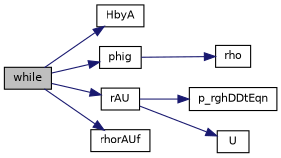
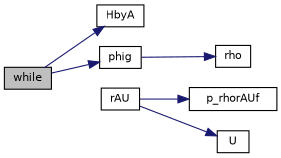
  digraph {
    rankdir=LR
    node [color=black fontname=Helvetica fontsize=10 shape=record]
    edge [color=midnightblue fontname=Helvetica fontsize=10 labelfontname=Helvetica labelfontsize=10 style=solid]
    n1 [fillcolor=grey75 fontcolor=black height=0.2 label=while style=filled width=0.4]
    n2 [height=0.2 label=HbyA width=0.4]
    n3 [height=0.2 label=phig width=0.4]
    n4 [height=0.2 label=rAU width=0.4]
-   n5 [height=0.2 label=rhorAUf width=0.4]
-   n6 [height=0.2 label=p_rghDDtEqn width=0.4]
+   n6 [height=0.2 label=p_rhorAUf width=0.4]
    n7 [height=0.2 label=rho width=0.4]
    n8 [height=0.2 label=U width=0.4]
    n1 -> n2
    n1 -> n3
-   n1 -> n4
-   n1 -> n5
    n3 -> n7
    n4 -> n6
    n4 -> n8
  }
